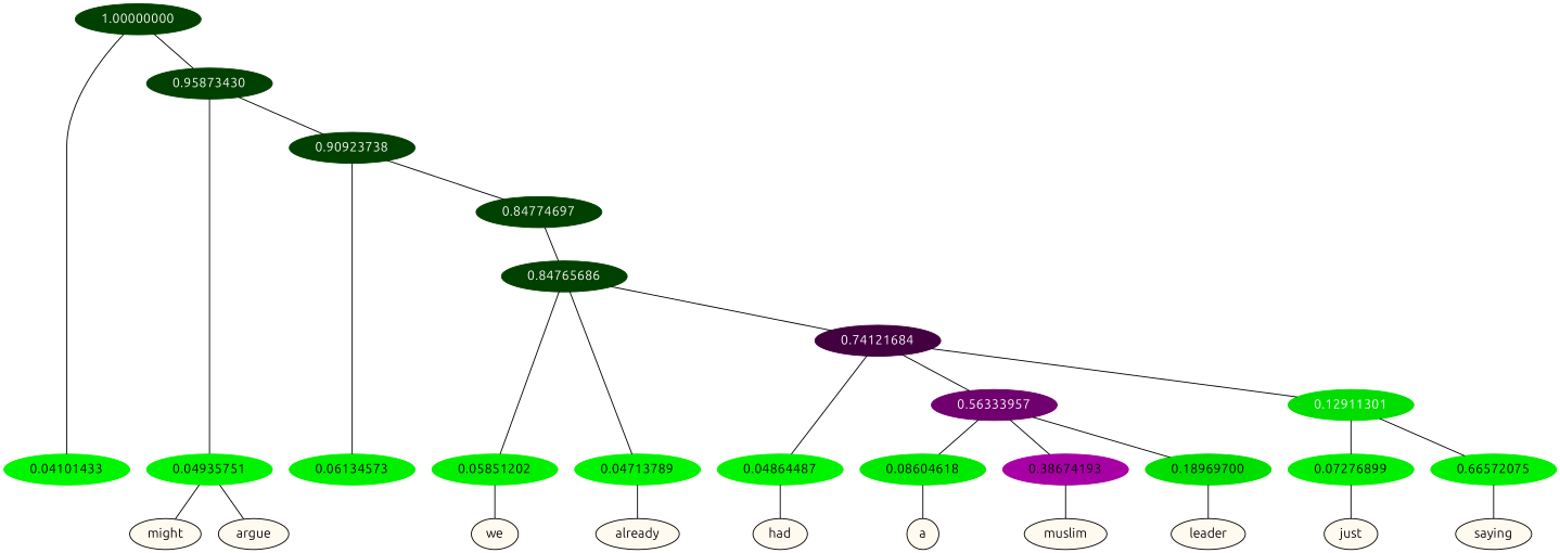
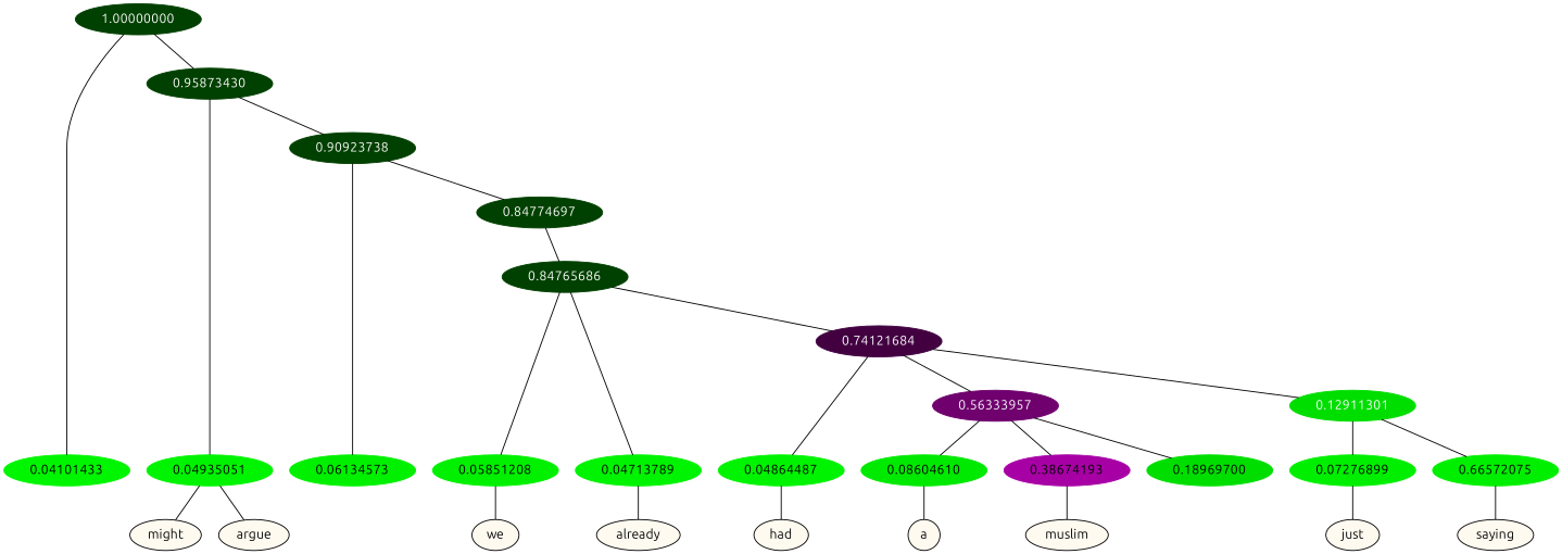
  graph {
    fontname=Ubuntu
    node [color=black fontname=Ubuntu format=png nodesep=0.001 ordering=out overlap_scaling=0.01 ranksep=0.001 style=filled fontcolor=black]
    edge [fontname=Ubuntu]
    n1 [fillcolor=floralwhite height=0.15 label=might style="filled,solid" width=0.15 fontcolor=""]
    n2 [fillcolor=floralwhite height=0.15 label=argue style="filled,solid" width=0.15 fontcolor=""]
    n3 [fillcolor=floralwhite height=0.15 label=we style="filled,solid" width=0.15 fontcolor=""]
    n4 [fillcolor=floralwhite height=0.15 label=already style="filled,solid" width=0.15 fontcolor=""]
    n5 [fillcolor=floralwhite height=0.15 label=had style="filled,solid" width=0.15 fontcolor=""]
    n6 [fillcolor=floralwhite height=0.15 label=a style="filled,solid" width=0.15 fontcolor=""]
    n7 [fillcolor=floralwhite height=0.15 label=muslim style="filled,solid" width=0.15 fontcolor=""]
-   n8 [fillcolor=floralwhite height=0.15 label=leader style="filled,solid" width=0.15 fontcolor=""]
    n9 [fillcolor=floralwhite height=0.15 label=just style="filled,solid" width=0.15 fontcolor=""]
    n10 [fillcolor=floralwhite height=0.15 label=saying style="filled,solid" width=0.15 fontcolor=""]
    n11 [color="0.334 1.000 0.959" height=0.15 label=0.04101433 width=0.15]
-   n12 [color="0.334 1.000 0.951" height=0.15 label=0.04935751 width=0.15]
+   n12 [color="0.334 1.000 0.951" height=0.15 label=0.04935051 width=0.15]
    n13 [color="0.334 1.000 0.939" height=0.15 label=0.06134573 width=0.15]
-   n14 [color="0.334 1.000 0.941" height=0.15 label=0.05851202 width=0.15]
+   n14 [color="0.334 1.000 0.941" height=0.15 label=0.05851208 width=0.15]
    n15 [color="0.334 1.000 0.952" height=0.15 label=0.04713789 width=0.15]
    n16 [color="0.334 1.000 0.951" height=0.15 label=0.04864487 width=0.15]
-   n17 [color="0.334 1.000 0.914" height=0.15 label=0.08604618 width=0.15]
+   n17 [color="0.334 1.000 0.914" height=0.15 label=0.08604610 width=0.15]
    n18 [color="0.835 1.000 0.653" height=0.15 label=0.38674193 width=0.15]
    n19 [color="0.334 1.000 0.870" height=0.15 label=0.18969700 width=0.15]
    n20 [color="0.334 1.000 0.937" height=0.15 label=0.07276899 width=0.15]
    n21 [color="0.334 1.000 0.934" height=0.15 label=0.66572075 width=0.15]
    n22 [color="0.334 1.000 0.250" fontcolor=grey99 height=0.15 label=1.00000000 width=0.15]
    n23 [color="0.334 1.000 0.250" fontcolor=grey99 height=0.15 label=0.95873430 width=0.15]
    n24 [color="0.334 1.000 0.250" fontcolor=grey99 height=0.15 label=0.90923738 width=0.15]
    n25 [color="0.334 1.000 0.250" fontcolor=grey99 height=0.15 label=0.84774697 width=0.15]
    n26 [color="0.334 1.000 0.250" fontcolor=grey99 height=0.15 label=0.84765686 width=0.15]
    n27 [color="0.835 1.000 0.259" fontcolor=grey99 height=0.15 label=0.74121684 width=0.15]
    n28 [color="0.835 1.000 0.437" fontcolor=grey99 height=0.15 label=0.56333957 width=0.15]
    n29 [color="0.334 1.000 0.871" fontcolor=grey99 height=0.15 label=0.12911301 width=0.15]
    subgraph sub_1 {
      rank=same
      n1
      n2
      n3
      n4
      n5
      n6
      n7
-     n8
      n9
      n10
    }
    subgraph sub_2 {
      rank=same
      n11
      n12
      n13
      n14
      n15
      n16
      n17
      n18
      n19
      n20
      n21
    }
    n12 -- n1
    n12 -- n2
    n14 -- n3
    n15 -- n4
    n16 -- n5
    n17 -- n6
    n18 -- n7
-   n19 -- n8
    n20 -- n9
    n21 -- n10
    n22 -- n11
    n22 -- n23
    n23 -- n12
    n23 -- n24
    n24 -- n13
    n24 -- n25
    n25 -- n26
    n26 -- n14
    n26 -- n15
    n26 -- n27
    n27 -- n16
    n27 -- n28
    n27 -- n29
    n28 -- n17
    n28 -- n18
    n28 -- n19
    n29 -- n20
    n29 -- n21
  }
